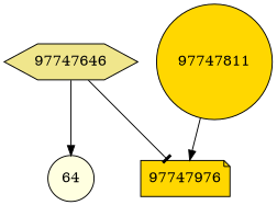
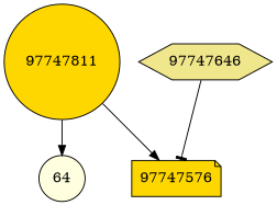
  strict digraph {
    node [fillcolor=gold shape=circle style=filled]
    edge [arrowhead=normal]
    64 [fillcolor=lightyellow]
    97747811
-   97747976 [shape=note]
+   97747976 [shape=note label=97747576]
    97747646 [fillcolor=khaki shape=hexagon]
-   97747646 -> 64
+   97747811 -> 64
    97747811 -> 97747976
    97747646 -> 97747976 [arrowhead=tee]
  }
